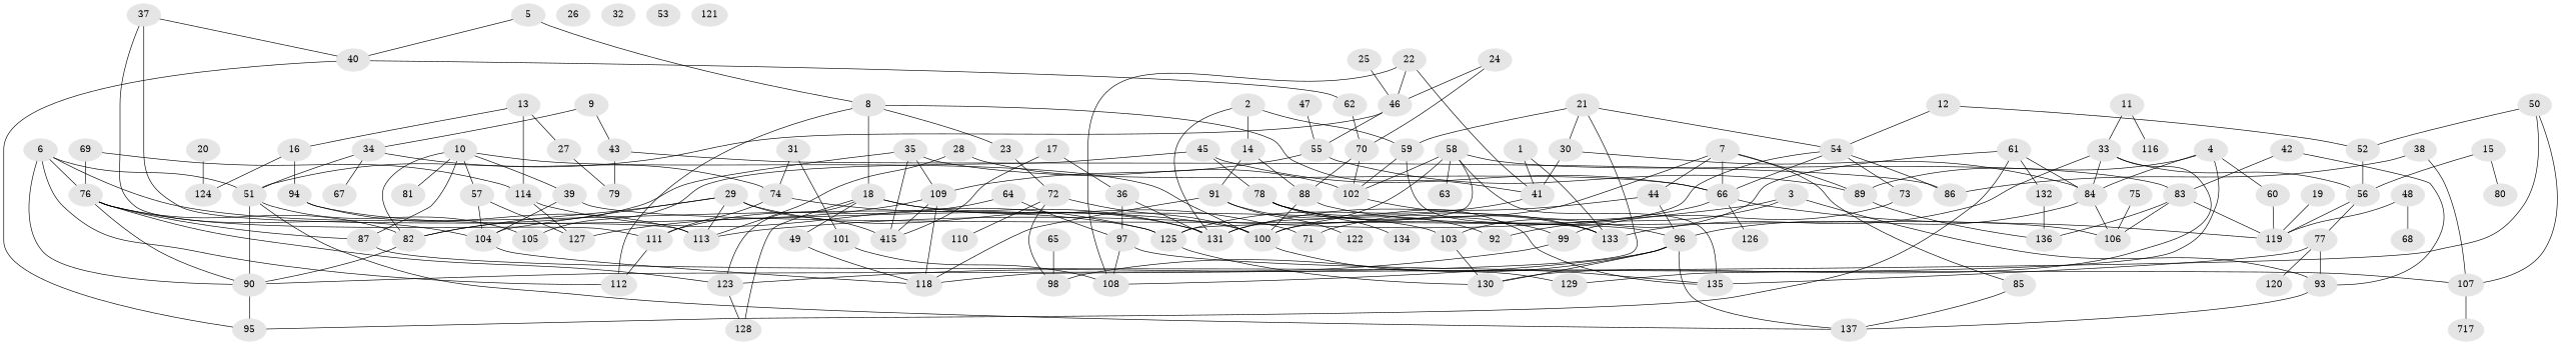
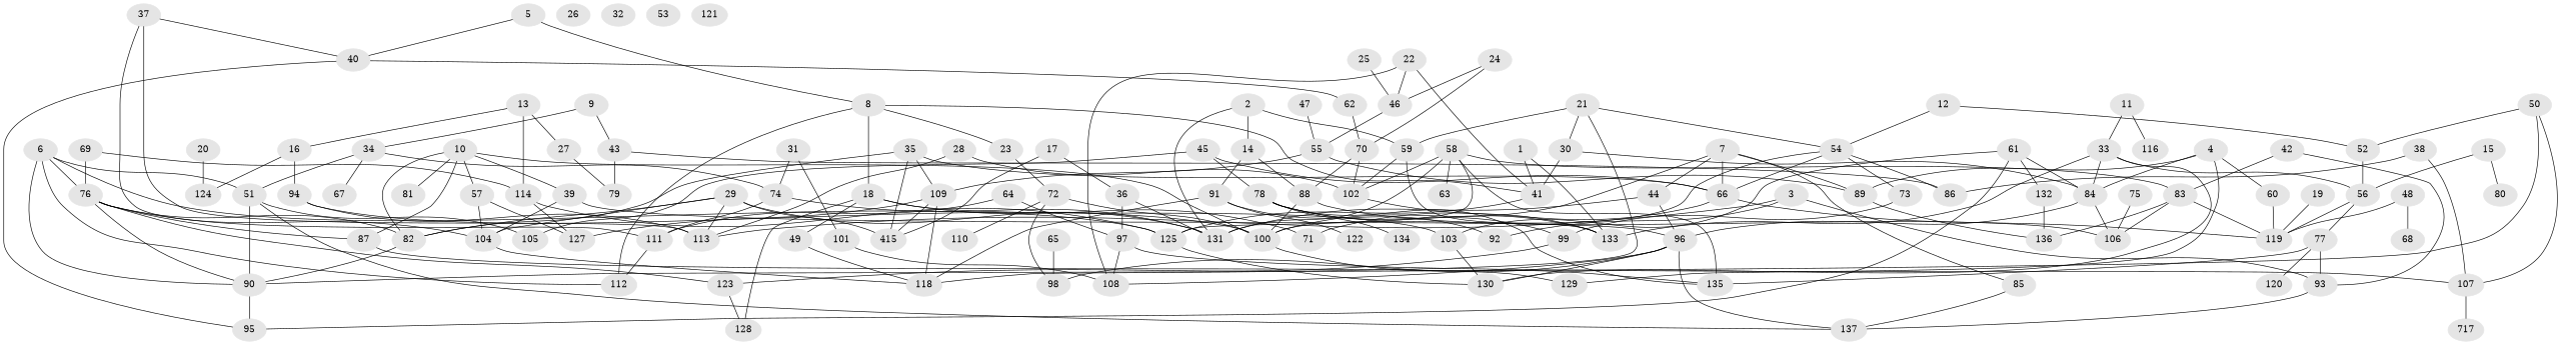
  graph {
    node [color=gray90 style=filled]
    1
    41
    133
    125
    2
    14
    59
    131
    88
    91
    102
    3
    92
    93
    113
    137
    4
    60
    84
    89
    129
    119
    96
    106
    136
    5
    8
    40
    112
    18
    23
    62
    95
    6
    51
    76
    90
    105
    82
    87
    123
    104
    130
    7
    44
    66
    85
    100
    71
-   126
    135
    49
    103
    128
    72
    9
    34
    43
    74
    67
    79
    86
    10
    39
    57
    81
    127
    11
    33
    116
    56
    12
    52
    54
    73
    13
    16
    27
    114
    94
    124
    118
    122
    15
    80
    77
    17
    36
    n89 [label=415]
    97
    19
    20
    21
    30
    22
    46
    108
    55
    98
    110
    24
    70
    25
    26
    28
    29
    31
    101
    111
    32
    35
    109
    107
    37
    38
    n116 [label=717]
    42
    83
    45
    78
    99
    134
    47
    48
    68
    50
    53
    120
    58
    63
    61
    132
    64
    65
    69
    75
    121
    1 -- 41
    1 -- 133
    41 -- 125
    125 -- 130
    2 -- 14
    2 -- 59
    2 -- 131
    14 -- 88
    14 -- 91
    59 -- 133
    59 -- 102
    88 -- 106
    88 -- 100
    91 -- 92
    91 -- 118
    91 -- 122
    102 -- 133
    3 -- 92
    3 -- 93
    3 -- 113
    93 -- 137
    4 -- 60
    4 -- 84
    4 -- 89
    4 -- 129
    60 -- 119
    84 -- 96
    84 -- 106
    89 -- 136
    96 -- 137
    96 -- 130
    96 -- 108
    96 -- 98
    5 -- 8
    5 -- 40
    8 -- 41
    8 -- 112
    8 -- 18
    8 -- 23
    40 -- 62
    40 -- 95
-   18 -- 123
    18 -- 71
    18 -- 49
    18 -- 103
    18 -- 128
    23 -- 72
    62 -- 70
    6 -- 125
    6 -- 112
    6 -- 51
    6 -- 76
    6 -- 90
    51 -- 137
    51 -- 90
    51 -- 105
    76 -- 90
    76 -- 82
    76 -- 87
    76 -- 123
    76 -- 104
    90 -- 95
    82 -- 90
    87 -- 129
    123 -- 128
    104 -- 118
    7 -- 89
    7 -- 44
    7 -- 66
    7 -- 85
    7 -- 100
    44 -- 131
    44 -- 96
    66 -- 119
    66 -- 71
-   66 -- 126
    85 -- 137
    100 -- 135
    49 -- 118
    103 -- 130
    72 -- 100
    72 -- 98
    72 -- 110
    9 -- 34
    9 -- 43
    34 -- 51
    34 -- 74
    34 -- 67
    43 -- 79
    43 -- 86
    74 -- 131
    74 -- 111
    10 -- 82
    10 -- 87
    10 -- 100
    10 -- 39
    10 -- 57
    10 -- 81
    39 -- 96
    39 -- 104
    57 -- 104
    57 -- 127
    11 -- 33
    11 -- 116
    33 -- 133
    33 -- 84
    33 -- 130
    33 -- 56
    56 -- 119
    56 -- 77
    12 -- 52
    12 -- 54
    52 -- 56
    54 -- 66
    54 -- 100
    54 -- 86
    54 -- 73
    73 -- 99
    13 -- 16
    13 -- 27
    13 -- 114
    16 -- 94
    16 -- 124
    27 -- 79
    114 -- 125
    114 -- 127
    94 -- 113
    94 -- 100
    15 -- 56
    15 -- 80
    77 -- 93
    77 -- 135
    77 -- 120
    17 -- 36
    17 -- n89
    36 -- 131
    36 -- 97
    97 -- 108
    97 -- 107
    19 -- 119
    20 -- 124
    21 -- 59
    21 -- 54
    21 -- 118
    21 -- 30
    30 -- 41
    30 -- 84
    22 -- 41
    22 -- 46
    22 -- 108
-   46 -- 51
    46 -- 55
    55 -- 89
    55 -- 109
    24 -- 46
    24 -- 70
    70 -- 88
    70 -- 102
    25 -- 46
    28 -- 102
    28 -- 113
    29 -- 131
    29 -- 113
    29 -- 82
    29 -- 104
    29 -- n89
    31 -- 74
    31 -- 101
    101 -- 108
    111 -- 112
    35 -- 82
    35 -- 66
    35 -- n89
    35 -- 109
    109 -- 127
    109 -- 118
    109 -- n89
    107 -- n116
    37 -- 113
    37 -- 40
    37 -- 111
    38 -- 86
    38 -- 107
    42 -- 93
    42 -- 83
    83 -- 119
    83 -- 106
    83 -- 136
    45 -- 105
    45 -- 66
    45 -- 78
    78 -- 133
    78 -- 135
    78 -- 99
    78 -- 134
    99 -- 123
    47 -- 55
    48 -- 119
    48 -- 68
    50 -- 90
    50 -- 52
    50 -- 107
    58 -- 125
    58 -- 131
    58 -- 102
    58 -- 135
    58 -- 83
    58 -- 63
    61 -- 84
    61 -- 95
    61 -- 103
    61 -- 132
    132 -- 136
    64 -- 97
    64 -- 111
    65 -- 98
    69 -- 76
    69 -- 114
    75 -- 106
  }
